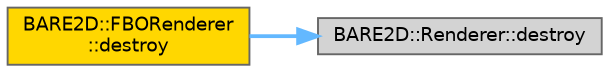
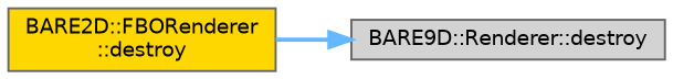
  digraph {
    rankdir=RL
    node [fontname=Helvetica fontsize=10 shape=box style=filled]
-   n1 [color=gray40 fillcolor=lightgrey fontcolor=black height=0.2 label="BARE2D::Renderer::destroy" width=0.4]
+   n1 [color=gray40 fillcolor=lightgrey fontcolor=black height=0.2 label="BARE9D::Renderer::destroy" width=0.4]
    n2 [color=grey40 fillcolor=gold height=0.2 label="BARE2D::FBORenderer\l::destroy" width=0.4]
    n1 -> n2 [color=steelblue1 dir=back fontname=Helvetica fontsize=10 labelfontname=Helvetica labelfontsize=10 style=bold]
  }
